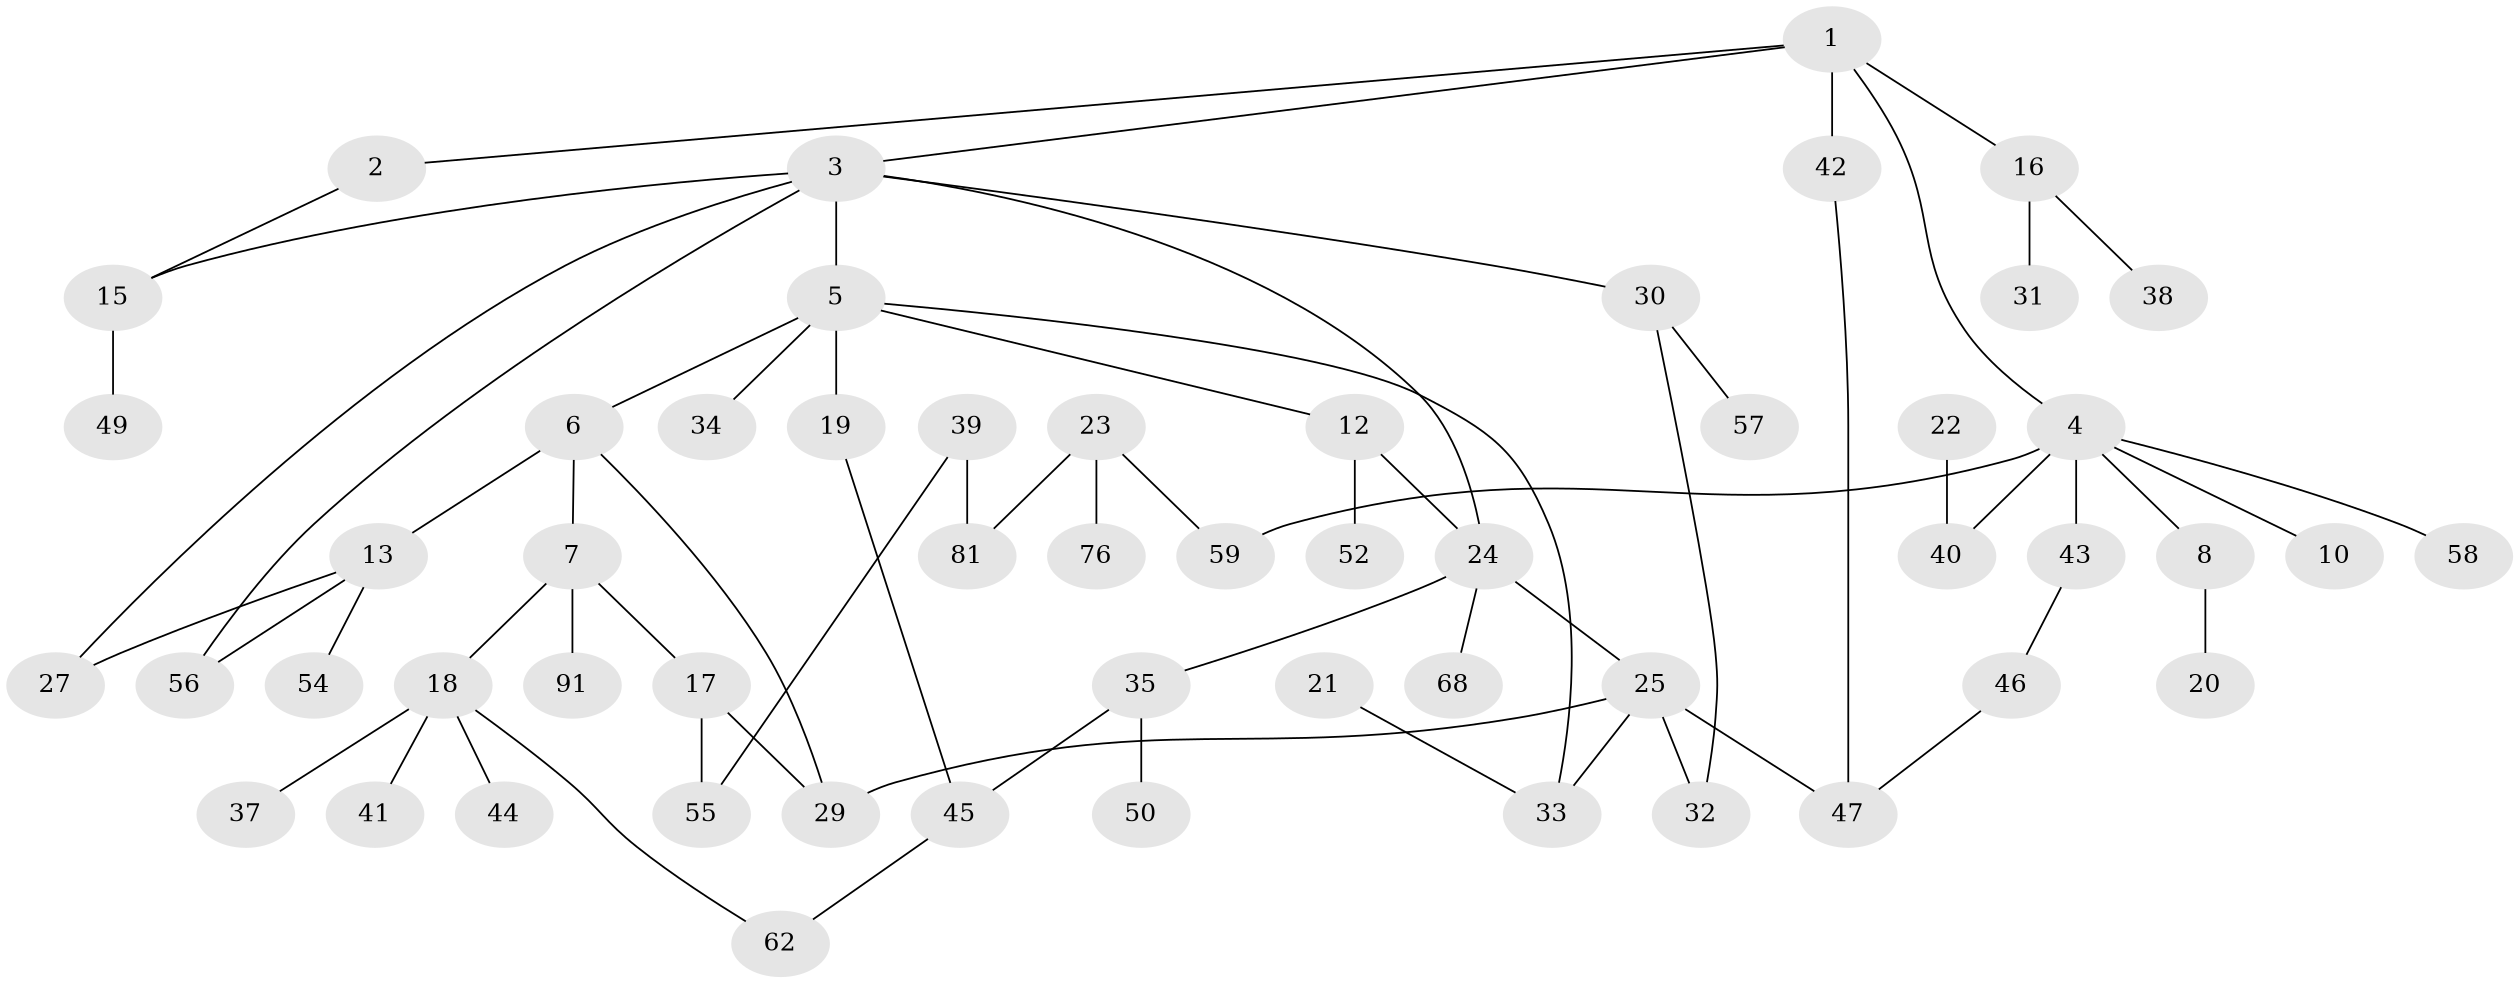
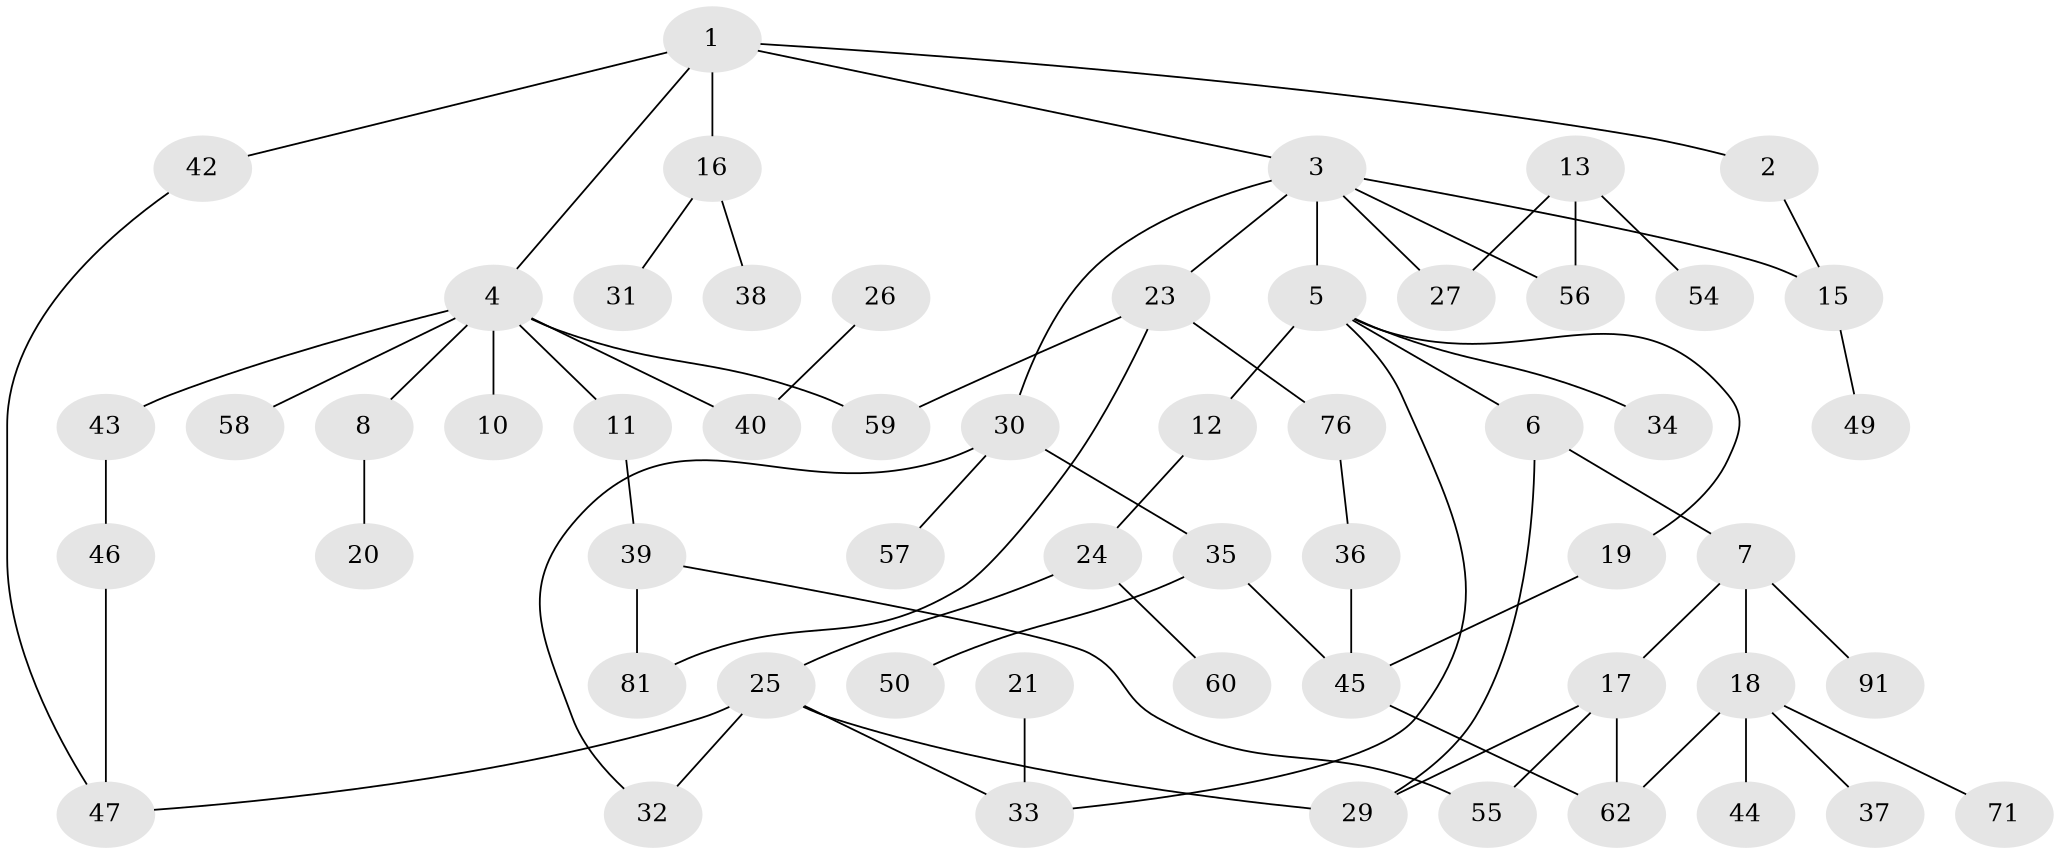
  graph {
    node [color=gray90 style=filled]
    1
    2
    3
    4
    16
    42
    15
    5
    23
    27
    30
    56
    8
    10
+   11
    40
    43
    58
    59
    31
    38
    47
    49
    6
    12
    19
    33
    34
    n29 [label=76]
    n30 [label=81]
    32
    35
    57
    20
    39
    46
    7
    13
    29
    24
-   52
    45
    17
    18
    n45 [label=91]
    54
    55
    62
    44
    37
-   41
+   41 [label=71]
    21
-   22
+   22 [label=26]
    25
-   60 [label=68]
+   60
+   36
    50
    1 -- 2
    1 -- 3
    1 -- 4
    1 -- 16
    1 -- 42
    2 -- 15
    3 -- 15
    3 -- 5
-   3 -- 24
+   3 -- 23
    3 -- 27
    3 -- 30
    3 -- 56
    4 -- 8
    4 -- 10
+   4 -- 11
    4 -- 40
    4 -- 43
    4 -- 58
    4 -- 59
    16 -- 31
    16 -- 38
    42 -- 47
    15 -- 49
    5 -- 6
    5 -- 12
    5 -- 19
    5 -- 33
    5 -- 34
    23 -- 59
    23 -- n29
    23 -- n30
    30 -- 32
-   24 -- 35
+   30 -- 35
    30 -- 57
    8 -- 20
+   11 -- 39
    43 -- 46
    6 -- 7
-   6 -- 13
    6 -- 29
    12 -- 24
-   12 -- 52
    19 -- 45
+   n29 -- 36
    35 -- 45
    35 -- 50
    39 -- n30
    39 -- 55
    46 -- 47
    7 -- 17
    7 -- 18
    7 -- n45
    13 -- 27
    13 -- 56
    13 -- 54
    24 -- 25
    24 -- 60
    45 -- 62
    17 -- 29
    17 -- 55
+   17 -- 62
    18 -- 62
    18 -- 44
    18 -- 37
    18 -- 41
    21 -- 33
    22 -- 40
    25 -- 47
    25 -- 33
    25 -- 32
    25 -- 29
+   36 -- 45
  }
